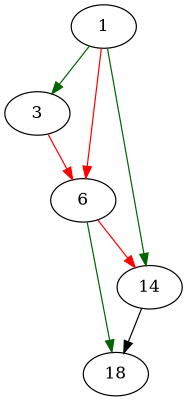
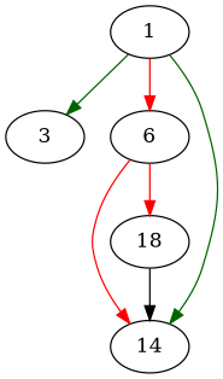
  strict digraph {
    edge [color=red cond=true]
    1 [entry=true]
    3
    6
    14
    n5 [label=18]
    1 -> 3 [color=darkgreen]
    1 -> 6 [cond=false]
    1 -> 14 [color=darkgreen]
-   3 -> 6 [cond=false]
    6 -> 14
-   6 -> n5 [color=darkgreen cond=false]
-   14 -> n5 [color="" cond=""]
+   6 -> n5 [cond=false]
+   n5 -> 14 [color="" cond=""]
  }
